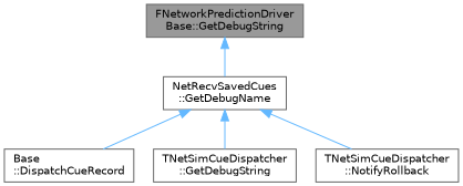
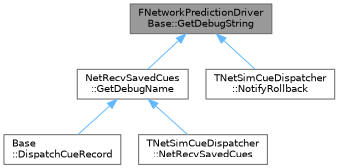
  digraph {
    rankdir=TB
    node [color=grey40 fillcolor=white fontname=Helvetica fontsize=10 shape=box style=filled]
    edge [color=steelblue1 dir=back fontname=Helvetica fontsize=10 labelfontname=Helvetica labelfontsize=10 style=solid]
    n1 [color=gray40 fillcolor=grey60 fontcolor=black height=0.2 label="FNetworkPredictionDriver\lBase::GetDebugString" width=0.4]
    n2 [height=0.2 label="NetRecvSavedCues\l::GetDebugName" width=0.4]
    n3 [height=0.2 label="Base\l::DispatchCueRecord" width=0.4]
-   n4 [height=0.2 label="TNetSimCueDispatcher\l::GetDebugString" width=0.4]
+   n4 [height=0.2 label="TNetSimCueDispatcher\l::NetRecvSavedCues" width=0.4]
    n5 [height=0.2 label="TNetSimCueDispatcher\l::NotifyRollback" width=0.4]
    n1 -> n2
    n2 -> n3
    n2 -> n4
-   n2 -> n5
+   n1 -> n5
  }
